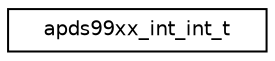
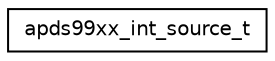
  digraph {
    rankdir=LR
-   n1 [color=black fillcolor=white fontname=Helvetica fontsize=10 height=0.2 label=apds99xx_int_int_t shape=record style=filled width=0.4]
+   n1 [color=black fillcolor=white fontname=Helvetica fontsize=10 height=0.2 label=apds99xx_int_source_t shape=record style=filled width=0.4]
  }
